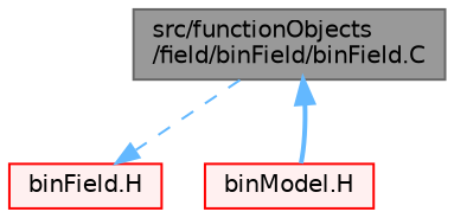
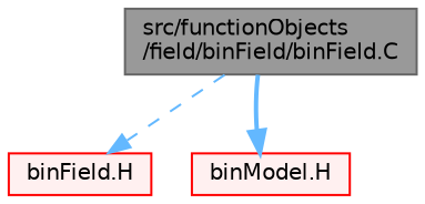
  digraph {
    node [color=red fillcolor="#FFF0F0" fontname=Helvetica fontsize=10 shape=box style=filled]
    edge [color=steelblue1 fontname=Helvetica fontsize=10 labelfontname=Helvetica labelfontsize=10]
    n1 [color=gray40 fillcolor=grey60 fontcolor=black height=0.2 label="src/functionObjects\l/field/binField/binField.C" width=0.4]
    n2 [height=0.2 label="binField.H" width=0.4]
    n3 [height=0.2 label="binModel.H" width=0.4]
    n1 -> n2 [style=dashed]
-   n3 -> n1 [style=bold]
+   n1 -> n3 [style=bold]
  }
